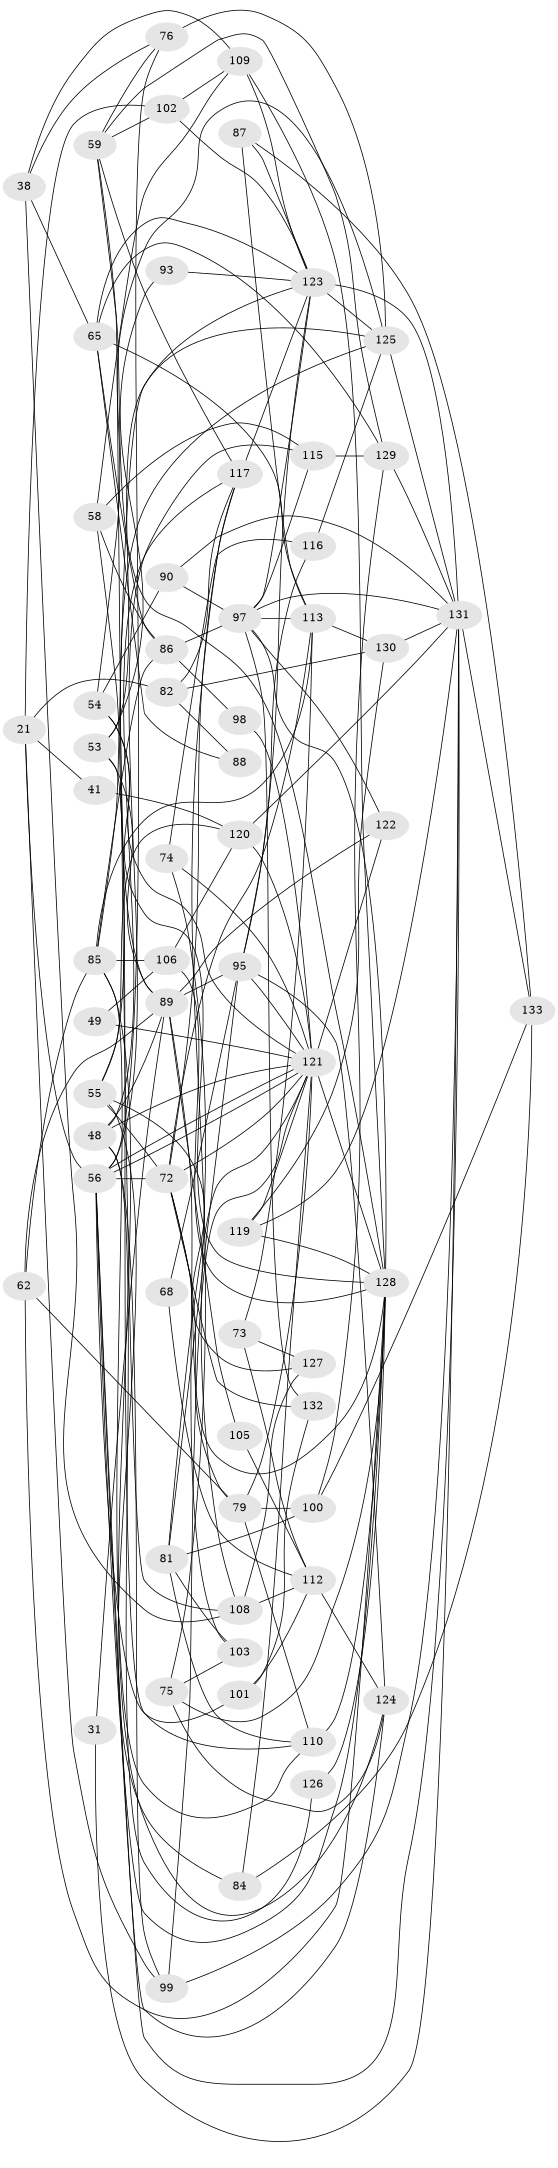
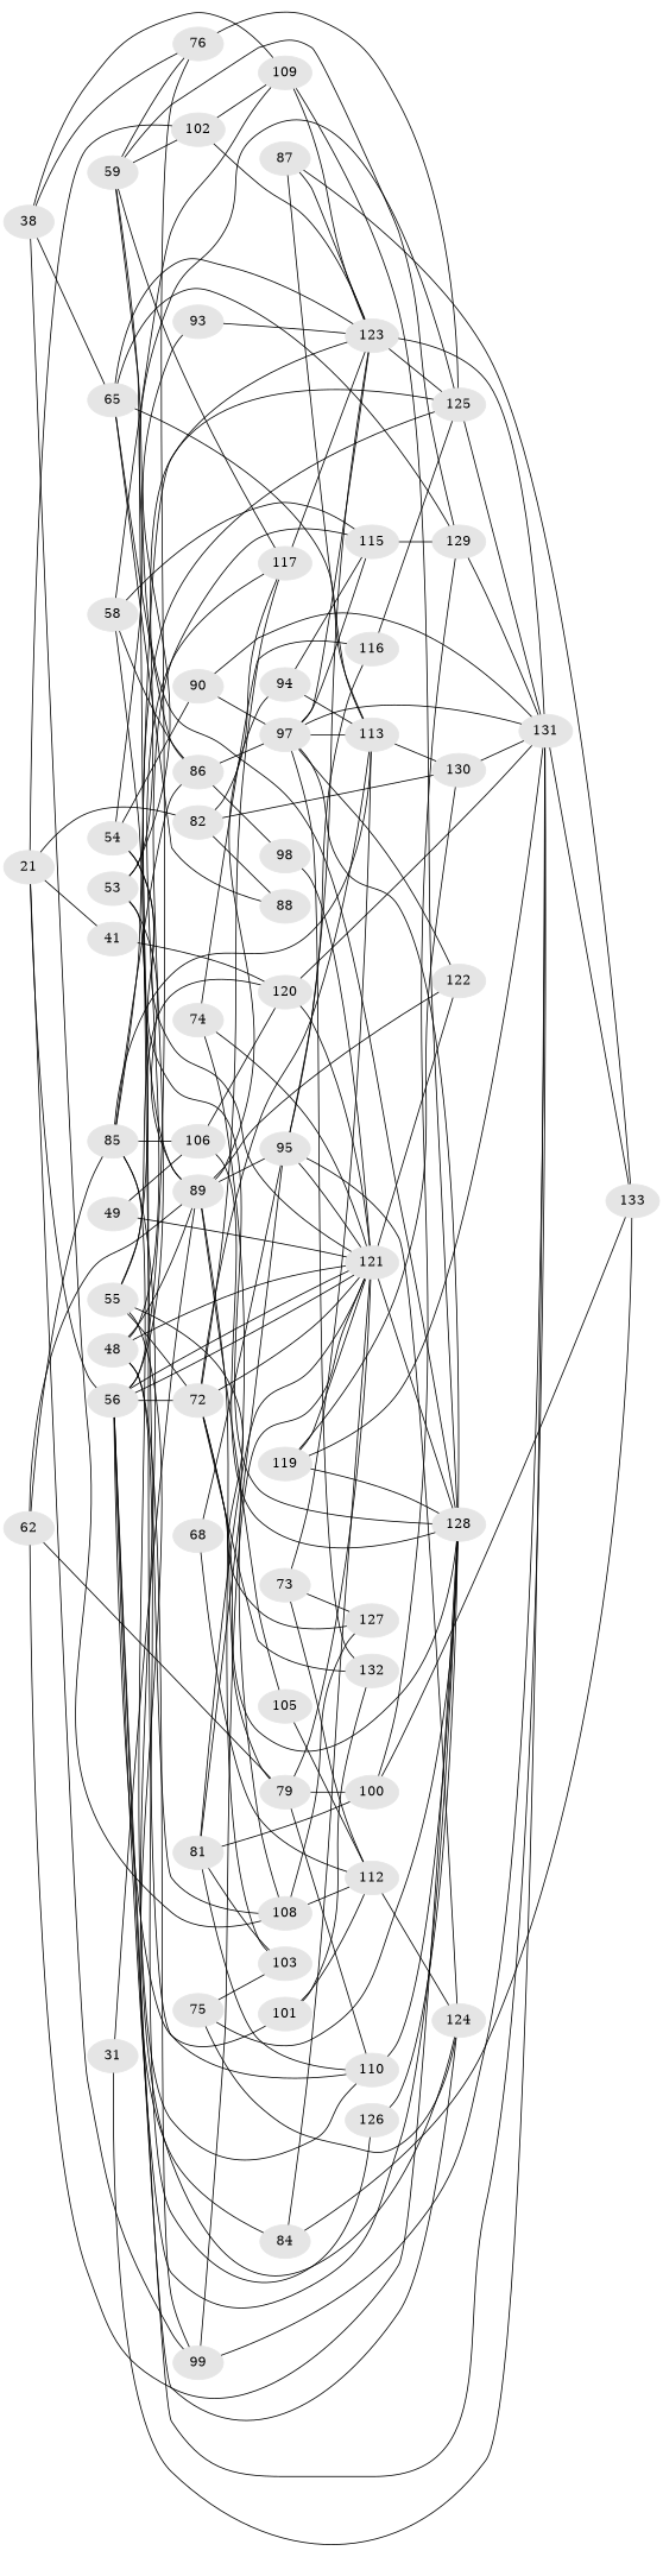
  graph {
    rankdir=LR
    node [color=gray90 style=filled]
    21
    41
    56 [super="+1+22+34"]
    82
    99
    102 [super="+51"]
    120 [super="+30"]
    131 [super="+91"]
    76
    121 [super="+20+50+57"]
    128 [super="+14+114+111"]
    72 [super="+60"]
    101
    115
    124
    117 [super="+69"]
    88
    130 [super="+45"]
    109 [super="+43+29"]
    123 [super="+80+64+63+104"]
    89 [super="+27+67"]
    31
    95 [super="+52"]
    103
+   94
    105
    122 [super="+70+107"]
    133
    65 [super="+26"]
    86 [super="+35"]
    129 [super="+11"]
    113 [super="+12+2"]
    38
    108
    125 [super="+118"]
    127
    112
    48 [super="+37"]
    126
    106 [super="+78"]
    49
    53
    93
    110 [super="+92"]
    54
    90
    97 [super="+71+18+61"]
    55 [super="+32"]
    84
    79 [super="+10"]
    132
    98
    58
    59 [super="+46"]
    62 [super="+33"]
    85 [super="+83"]
    100 [super="+66"]
    116
    68
    73
    74
    75
    81
    87
    119
    21 -- 41
    21 -- 56
    21 -- 82
    21 -- 99
    21 -- 102 [weight=2]
    41 -- 120
    56 -- 131
    56 -- 76
    56 -- 121 [weight=2]
    56 -- 121
    56 -- 128 [weight=2]
    56 -- 72
    56 -- 101
    56 -- 115
    56 -- 124
    82 -- 117 [weight=2]
    82 -- 88
    82 -- 130
    99 -- 131
    99 -- 121
    102 -- 109
    102 -- 123
    120 -- 131
    120 -- 121
    131 -- 133
    76 -- 125
    121 -- 128
    121 -- 122
    72 -- 121
    72 -- 128
    72 -- 117
    72 -- 113 [weight=2]
    72 -- 79
    72 -- 132
    101 -- 112
    101 -- 132
    115 -- 129
    117 -- 123
    130 -- 131
    109 -- 128 [weight=2]
    109 -- 123 [weight=2]
    123 -- 131 [weight=2]
    123 -- 125
    89 -- 95
    89 -- 103
+   89 -- 94
    89 -- 105
    89 -- 122 [weight=2]
    31 -- 131
    31 -- 89
    95 -- 121 [weight=2]
    95 -- 124 [weight=2]
    95 -- 123 [weight=3]
    95 -- 116
+   94 -- 115
+   94 -- 113
    105 -- 112
    65 -- 88
    65 -- 123
    65 -- 86
    65 -- 129
    65 -- 113 [weight=2]
    86 -- 97
    86 -- 98
    129 -- 131
    113 -- 130
    38 -- 76
    38 -- 109
    38 -- 65
    38 -- 108
    108 -- 127
    108 -- 112
    125 -- 131 [weight=2]
    112 -- 124
    48 -- 99 [weight=2]
    48 -- 121
    48 -- 117
    48 -- 89
    48 -- 126
    126 -- 128
    106 -- 120
    106 -- 128 [weight=2]
    49 -- 121 [weight=2]
    49 -- 106
    53 -- 89
    53 -- 125
    53 -- 93
    53 -- 110
    93 -- 123
    110 -- 128 [weight=2]
    54 -- 121
    54 -- 128
    54 -- 125
    54 -- 90
    90 -- 131
    90 -- 97
    97 -- 131
    97 -- 128 [weight=4]
    97 -- 115
    97 -- 123
    97 -- 122 [weight=3]
    97 -- 113 [weight=2]
    97 -- 132
    55 -- 120
    55 -- 72 [weight=2]
    55 -- 125
    55 -- 127
    55 -- 84
    84 -- 121
    84 -- 133
    79 -- 121
    79 -- 110
    79 -- 100
    98 -- 121
    58 -- 115
    58 -- 109
    58 -- 89
    58 -- 86
    59 -- 102
    59 -- 76 [weight=2]
    59 -- 128
    59 -- 117
    59 -- 129
    59 -- 108
    62 -- 128
    62 -- 89
    62 -- 79
    62 -- 85
    85 -- 124
    85 -- 123 [weight=2]
    85 -- 86
    85 -- 113
    85 -- 106 [weight=2]
    85 -- 110
    100 -- 133
    100 -- 129
    116 -- 125
    68 -- 95
    68 -- 112
    73 -- 113
    73 -- 127
    73 -- 112
    74 -- 121 [weight=2]
    74 -- 108
    74 -- 116
    75 -- 128
    75 -- 124
-   75 -- 117
    75 -- 103
    81 -- 121
    81 -- 95
    81 -- 103
    81 -- 110
    81 -- 100 [weight=2]
    87 -- 123
    87 -- 133
    87 -- 113
    119 -- 131
    119 -- 121
    119 -- 128
    119 -- 130
  }
